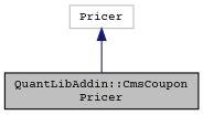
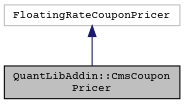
  digraph {
    fontname="Courier Prime"
    node [fontname="Courier Prime" fontsize=10 shape=record style=filled]
    n1 [color=black fillcolor=grey75 fontcolor=black height=0.2 label="QuantLibAddin::CmsCoupon\lPricer" width=0.4]
-   n2 [color=grey75 fillcolor=white height=0.2 label=Pricer width=0.4]
+   n2 [color=grey75 fillcolor=white height=0.2 label=FloatingRateCouponPricer width=0.4]
    n2 -> n1 [color=midnightblue dir=back fontname="Courier Prime" fontsize=10 labelfontname=Helvetica labelfontsize=10 style=solid]
  }
